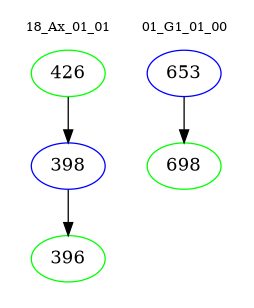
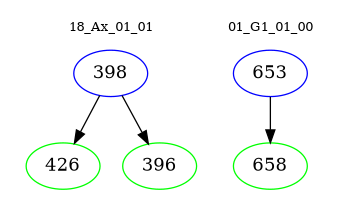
  digraph {
    node [color=green]
    edge [color=black]
    n1 [color=blue label=398]
    n2 [label=426]
    n3 [label=396]
    n4 [color=blue label=653]
-   n5 [label=698]
+   n5 [label=658]
    subgraph cluster_1 {
      color=white
      fontsize=10
      label="18_Ax_01_01"
      n1
      n2
      n3
    }
    subgraph cluster_2 {
      color=white
      fontsize=10
      label="01_G1_01_00"
      n4
      n5
    }
-   n2 -> n1
+   n1 -> n2
    n1 -> n3
    n4 -> n5
  }
